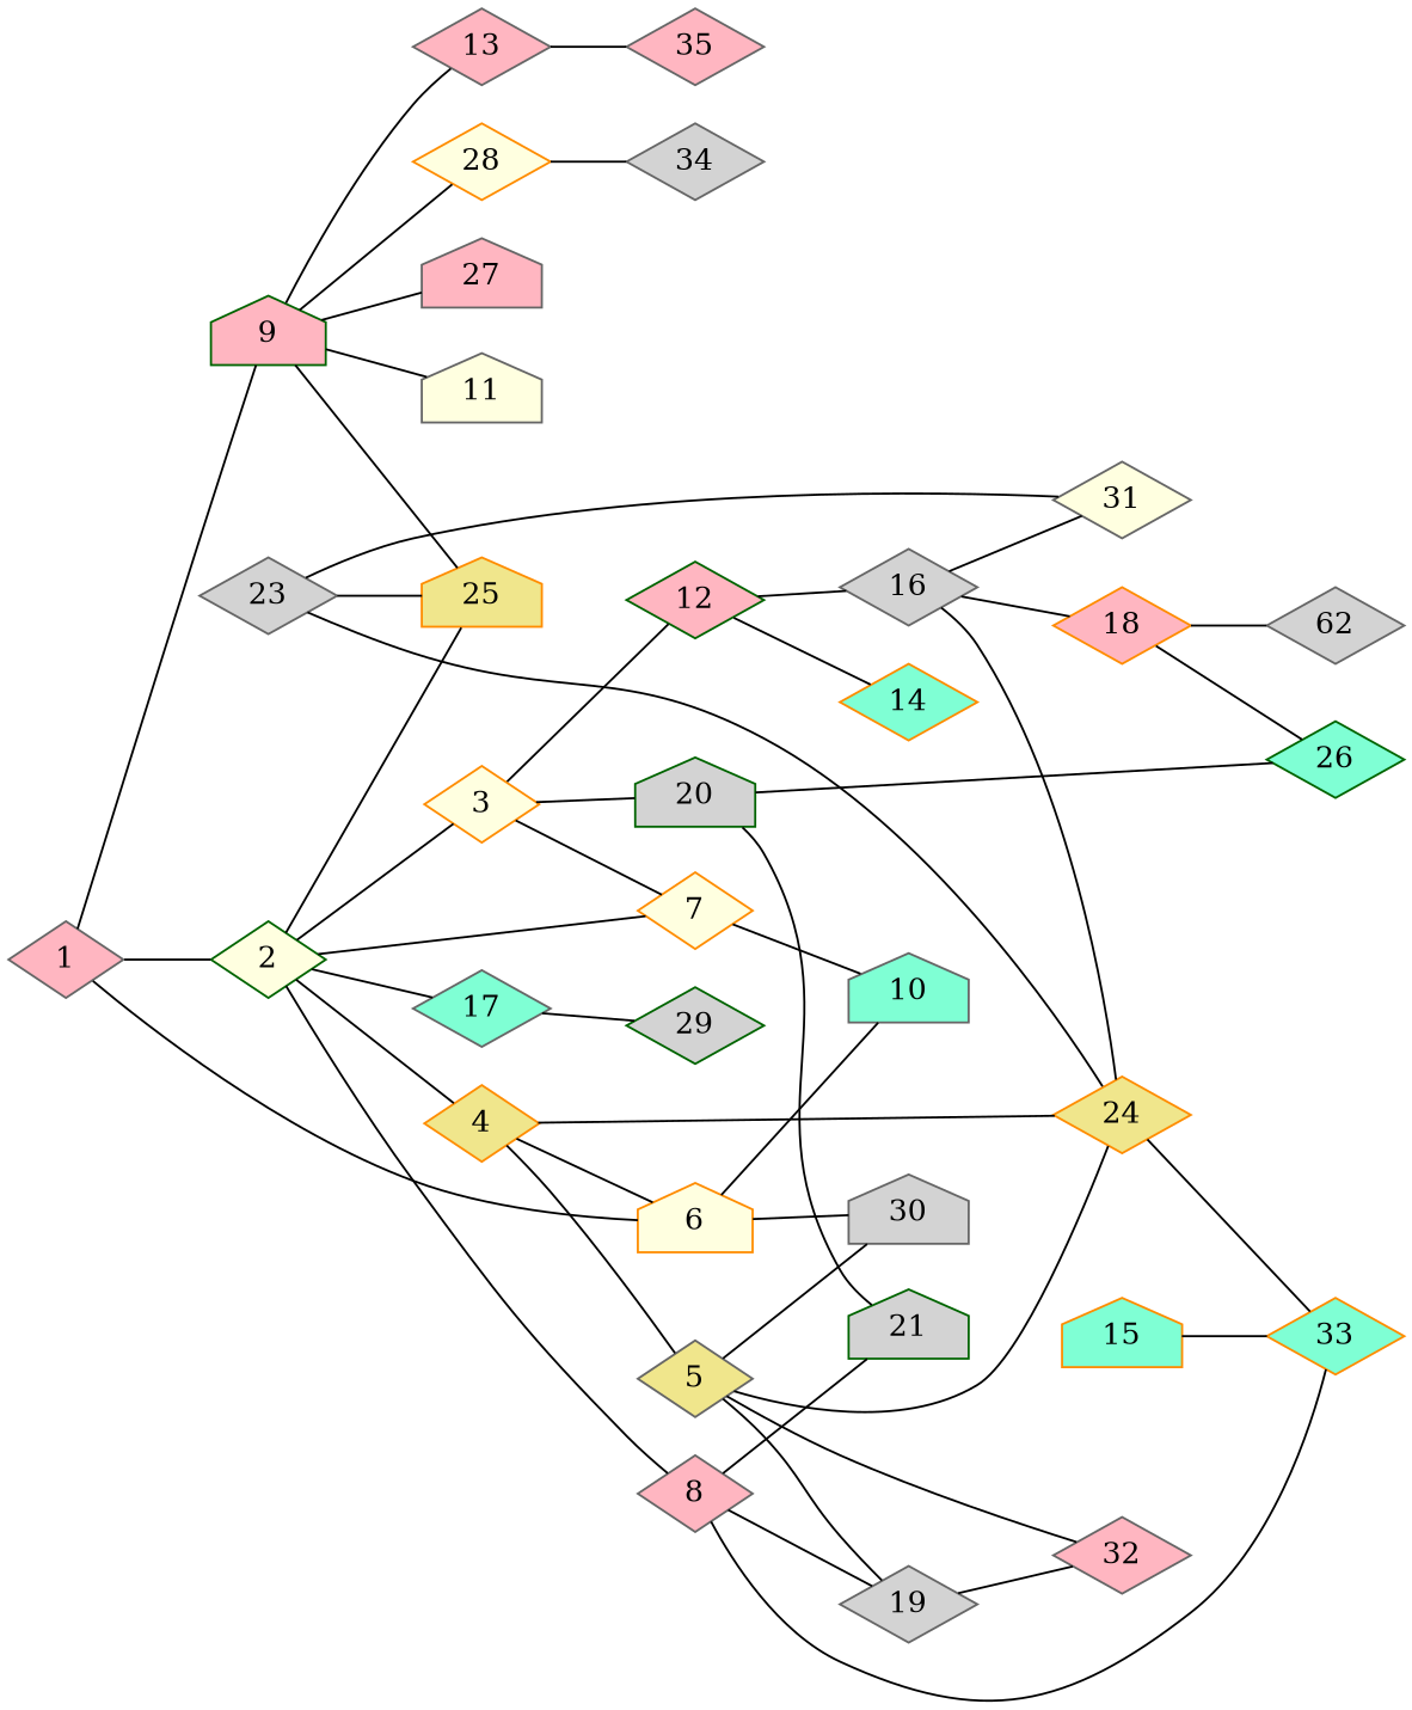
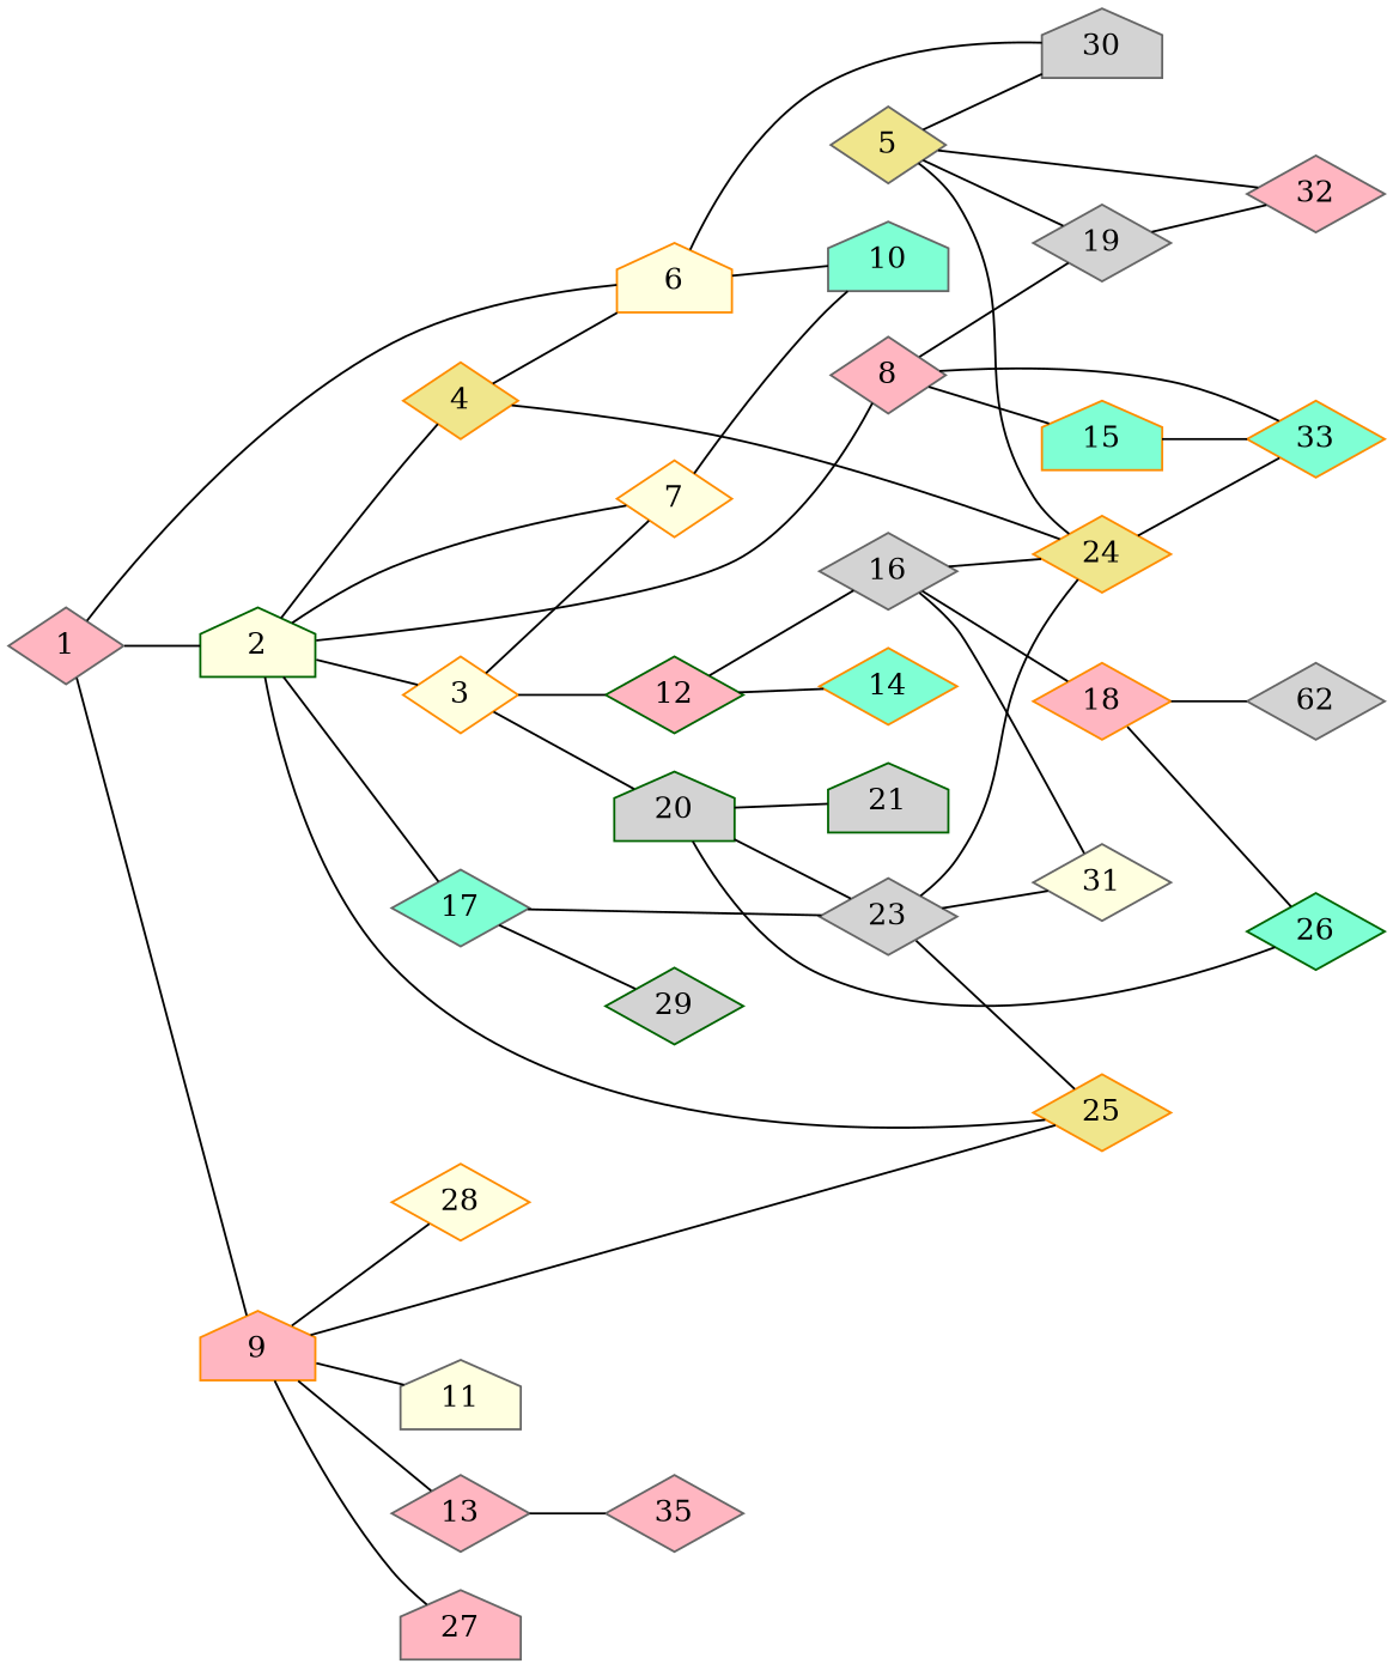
  graph {
    rankdir=LR
    node [color=gray40 fillcolor=lightpink shape=diamond style=filled]
    edge [weight=1.0]
-   2 [color=darkgreen fillcolor=lightyellow]
+   2 [color=darkgreen fillcolor=lightyellow shape=house]
    1
    6 [color=darkorange fillcolor=lightyellow shape=house]
-   9 [color=darkgreen shape=house]
+   9 [color=darkorange shape=house]
    3 [color=darkorange fillcolor=lightyellow]
    4 [color=darkorange fillcolor=khaki]
    7 [color=darkorange fillcolor=lightyellow]
    8
    17 [fillcolor=aquamarine]
-   25 [color=darkorange fillcolor=khaki shape=house]
+   25 [color=darkorange fillcolor=khaki]
    30 [fillcolor=lightgrey shape=house]
    10 [fillcolor=aquamarine shape=house]
    11 [fillcolor=lightyellow shape=house]
    13
    27 [shape=house]
    28 [color=darkorange fillcolor=lightyellow]
    12 [color=darkgreen]
    20 [color=darkgreen fillcolor=lightgrey shape=house]
    5 [fillcolor=khaki]
    24 [color=darkorange fillcolor=khaki]
    19 [fillcolor=lightgrey]
    21 [color=darkgreen fillcolor=lightgrey shape=house]
    33 [color=darkorange fillcolor=aquamarine]
    23 [fillcolor=lightgrey]
    29 [color=darkgreen fillcolor=lightgrey]
    14 [color=darkorange fillcolor=aquamarine]
    16 [fillcolor=lightgrey]
    26 [color=darkgreen fillcolor=aquamarine]
    32
    15 [color=darkorange fillcolor=aquamarine shape=house]
    35
-   34 [fillcolor=lightgrey]
    18 [color=darkorange]
    31 [fillcolor=lightyellow]
    n35 [fillcolor=lightgrey label=62]
    2 -- 3
    2 -- 4
    2 -- 7
    2 -- 8
    2 -- 17
    2 -- 25
    1 -- 2
    1 -- 6
    1 -- 9
    6 -- 30
    6 -- 10
    9 -- 25
    9 -- 11
    9 -- 13
    9 -- 27
    9 -- 28
    3 -- 7
    3 -- 12
    3 -- 20
    4 -- 6
-   4 -- 5
    4 -- 24
    7 -- 10
    8 -- 19
-   8 -- 21 [weight=2.0]
+   8 -- 15 [weight=2.0]
    8 -- 33
+   17 -- 23
    17 -- 29
    13 -- 35
-   28 -- 34
    12 -- 14
    12 -- 16
    20 -- 21
+   20 -- 23
    20 -- 26
    5 -- 30
    5 -- 24
    5 -- 19
    5 -- 32
    24 -- 33
    19 -- 32
    23 -- 25
    23 -- 24
    23 -- 31
    16 -- 24
    16 -- 18
    16 -- 31
    15 -- 33
    18 -- 26
    18 -- n35
  }
